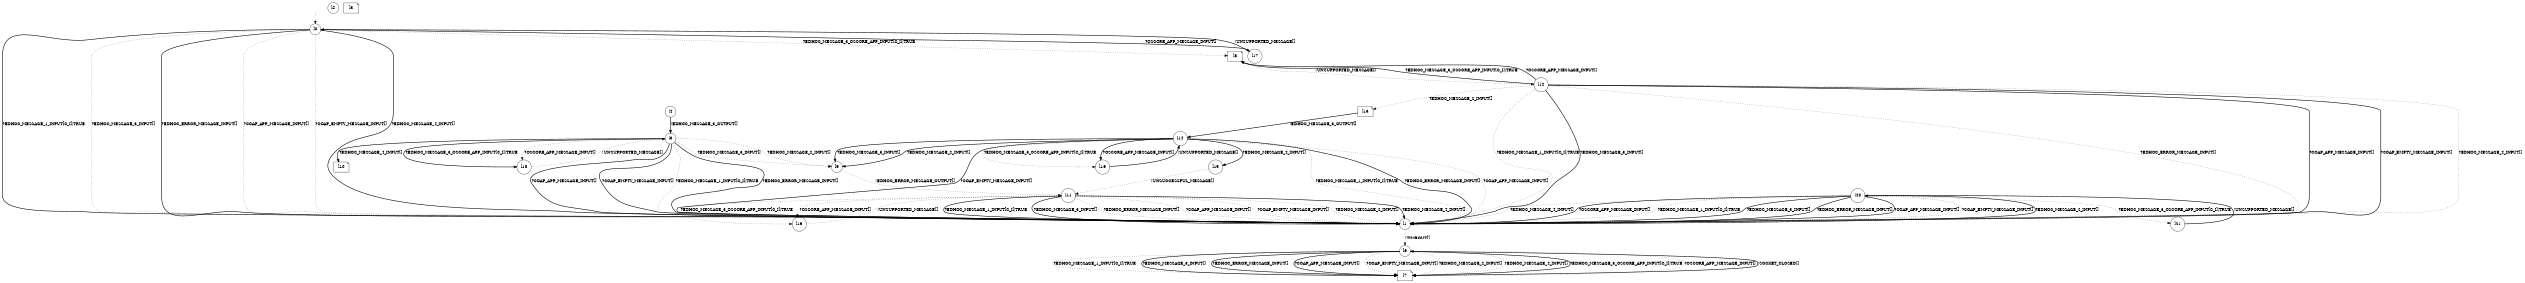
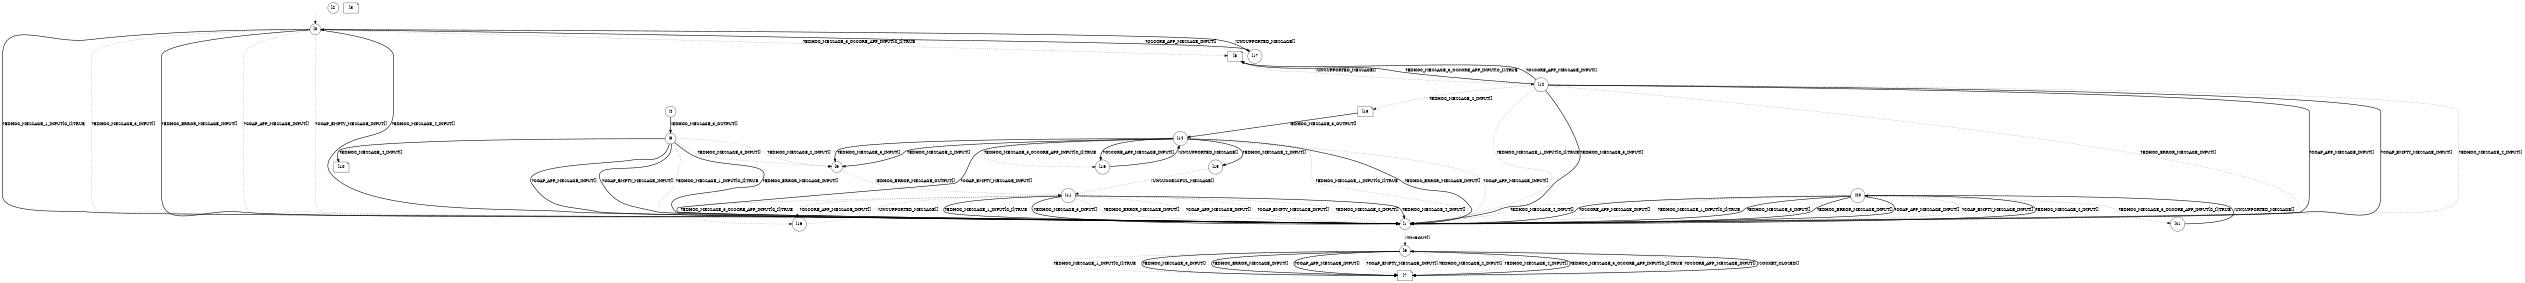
  digraph {
    node [shape=circle]
    edge [style=bold]
    "" [shape=none]
    l0
    l1
    l5 [shape=note]
    l17
    l6
    l4
    l8
    l12
    l7 [shape=note]
    l2
    l3 [shape=note]
    l9
    l10 [shape=note]
-   l18
    l13 [shape=note]
    l11
    l19
    l20
    l21
    l14
    l15
    l16
    "" -> l0 [style=dotted]
    l0 -> l1 [label=<?EDHOC_MESSAGE_1_INPUT[C_I]|TRUE>]
    l0 -> l1 [label=<?EDHOC_MESSAGE_3_INPUT[]> style=dotted]
    l0 -> l1 [label=<?EDHOC_ERROR_MESSAGE_INPUT[]>]
    l0 -> l1 [label=<?COAP_APP_MESSAGE_INPUT[]> style=dotted]
    l0 -> l1 [label=<?COAP_EMPTY_MESSAGE_INPUT[]> style=dotted]
    l0 -> l1 [label=<?EDHOC_MESSAGE_4_INPUT[]>]
    l0 -> l5 [label=<?EDHOC_MESSAGE_3_OSCORE_APP_INPUT[C_I]|TRUE> style=dotted]
    l0 -> l17 [label=<?OSCORE_APP_MESSAGE_INPUT[]>]
    l1 -> l6 [label=<!TIMEOUT[]> style=dotted]
    l5 -> l12 [label=<!UNSUPPORTED_MESSAGE[]> style=dotted]
    l17 -> l0 [label=<!UNSUPPORTED_MESSAGE[]>]
    l6 -> l7 [label=<?EDHOC_MESSAGE_1_INPUT[C_I]|TRUE> style=dotted]
    l6 -> l7 [label=<?EDHOC_MESSAGE_3_INPUT[]>]
    l6 -> l7 [label=<?EDHOC_ERROR_MESSAGE_INPUT[]>]
    l6 -> l7 [label=<?COAP_APP_MESSAGE_INPUT[]>]
    l6 -> l7 [label=<?COAP_EMPTY_MESSAGE_INPUT[]> style=dotted]
    l6 -> l7 [label=<?EDHOC_MESSAGE_2_INPUT[]> style=dotted]
    l6 -> l7 [label=<?EDHOC_MESSAGE_4_INPUT[]> style=dotted]
    l6 -> l7 [label=<?EDHOC_MESSAGE_3_OSCORE_APP_INPUT[C_I]|TRUE>]
    l6 -> l7 [label=<?OSCORE_APP_MESSAGE_INPUT[]> style=dotted]
    l4 -> l8 [label=<!EDHOC_MESSAGE_3_OUTPUT[]>]
    l8 -> l1 [label=<?EDHOC_MESSAGE_1_INPUT[C_I]|TRUE> style=dotted]
    l8 -> l1 [label=<?EDHOC_ERROR_MESSAGE_INPUT[]>]
    l8 -> l1 [label=<?COAP_APP_MESSAGE_INPUT[]>]
    l8 -> l1 [label=<?COAP_EMPTY_MESSAGE_INPUT[]>]
    l8 -> l9 [label=<?EDHOC_MESSAGE_3_INPUT[]> style=dotted]
    l8 -> l9 [label=<?EDHOC_MESSAGE_2_INPUT[]> style=dotted]
    l8 -> l10 [label=<?EDHOC_MESSAGE_4_INPUT[]>]
-   l8 -> l18 [label=<?EDHOC_MESSAGE_3_OSCORE_APP_INPUT[C_I]|TRUE>]
-   l8 -> l18 [label=<?OSCORE_APP_MESSAGE_INPUT[]> style=dotted]
    l12 -> l1 [label=<?EDHOC_MESSAGE_1_INPUT[C_I]|TRUE> style=dotted]
    l12 -> l1 [label=<?EDHOC_MESSAGE_3_INPUT[]>]
    l12 -> l1 [label=<?EDHOC_ERROR_MESSAGE_INPUT[]> style=dotted]
    l12 -> l1 [label=<?COAP_APP_MESSAGE_INPUT[]>]
    l12 -> l1 [label=<?COAP_EMPTY_MESSAGE_INPUT[]>]
    l12 -> l1 [label=<?EDHOC_MESSAGE_4_INPUT[]> style=dotted]
    l12 -> l5 [label=<?EDHOC_MESSAGE_3_OSCORE_APP_INPUT[C_I]|TRUE>]
    l12 -> l5 [label=<?OSCORE_APP_MESSAGE_INPUT[]>]
    l12 -> l13 [label=<?EDHOC_MESSAGE_2_INPUT[]> style=dotted]
    l7 -> l6 [label=<!SOCKET_CLOSED[]>]
    l9 -> l11 [label=<!EDHOC_ERROR_MESSAGE_OUTPUT[]> style=dotted]
-   l18 -> l8 [label=<!UNSUPPORTED_MESSAGE[]> style=dotted]
    l13 -> l14 [label=<!EDHOC_MESSAGE_3_OUTPUT[]>]
    l11 -> l1 [label=<?EDHOC_MESSAGE_1_INPUT[C_I]|TRUE>]
    l11 -> l1 [label=<?EDHOC_MESSAGE_3_INPUT[]>]
    l11 -> l1 [label=<?EDHOC_ERROR_MESSAGE_INPUT[]> style=dotted]
    l11 -> l1 [label=<?COAP_APP_MESSAGE_INPUT[]> style=dotted]
    l11 -> l1 [label=<?COAP_EMPTY_MESSAGE_INPUT[]> style=dotted]
    l11 -> l1 [label=<?EDHOC_MESSAGE_2_INPUT[]> style=dotted]
    l11 -> l1 [label=<?EDHOC_MESSAGE_4_INPUT[]>]
    l11 -> l19 [label=<?EDHOC_MESSAGE_3_OSCORE_APP_INPUT[C_I]|TRUE> style=dotted]
    l11 -> l19 [label=<?OSCORE_APP_MESSAGE_INPUT[]> style=dotted]
    l19 -> l11 [label=<!UNSUPPORTED_MESSAGE[]> style=dotted]
    l20 -> l1 [label=<?EDHOC_MESSAGE_1_INPUT[C_I]|TRUE> style=dotted]
    l20 -> l1 [label=<?EDHOC_MESSAGE_3_INPUT[]>]
    l20 -> l1 [label=<?EDHOC_ERROR_MESSAGE_INPUT[]>]
    l20 -> l1 [label=<?COAP_APP_MESSAGE_INPUT[]>]
    l20 -> l1 [label=<?COAP_EMPTY_MESSAGE_INPUT[]> style=dotted]
    l20 -> l1 [label=<?EDHOC_MESSAGE_2_INPUT[]>]
    l20 -> l1 [label=<?EDHOC_MESSAGE_4_INPUT[]> style=dotted]
    l20 -> l1 [label=<?OSCORE_APP_MESSAGE_INPUT[]>]
    l20 -> l21 [label=<?EDHOC_MESSAGE_3_OSCORE_APP_INPUT[C_I]|TRUE> style=dotted]
    l21 -> l20 [label=<!UNSUPPORTED_MESSAGE[]>]
    l14 -> l1 [label=<?EDHOC_MESSAGE_1_INPUT[C_I]|TRUE> style=dotted]
    l14 -> l1 [label=<?EDHOC_ERROR_MESSAGE_INPUT[]>]
    l14 -> l1 [label=<?COAP_APP_MESSAGE_INPUT[]> style=dotted]
    l14 -> l1 [label=<?COAP_EMPTY_MESSAGE_INPUT[]>]
    l14 -> l9 [label=<?EDHOC_MESSAGE_3_INPUT[]>]
    l14 -> l9 [label=<?EDHOC_MESSAGE_2_INPUT[]>]
    l14 -> l15 [label=<?EDHOC_MESSAGE_4_INPUT[]>]
    l14 -> l16 [label=<?EDHOC_MESSAGE_3_OSCORE_APP_INPUT[C_I]|TRUE> style=dotted]
    l14 -> l16 [label=<?OSCORE_APP_MESSAGE_INPUT[]>]
    l15 -> l11 [label=<!UNSUCCESSFUL_MESSAGE[]> style=dotted]
    l16 -> l14 [label=<!UNSUPPORTED_MESSAGE[]>]
  }
